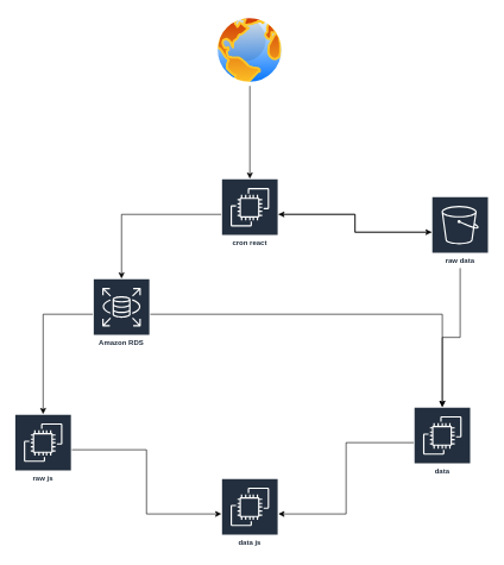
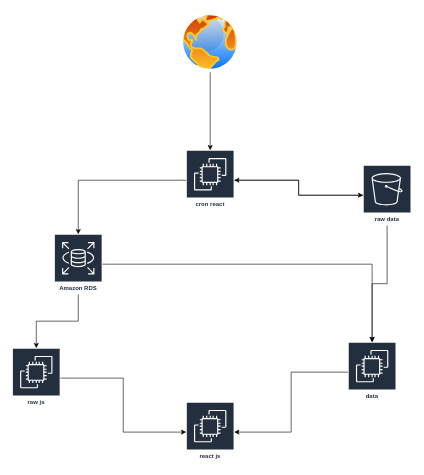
  <mxCell id="0" />
  <mxCell id="1" parent="0" />
  <mxCell id="2" style="edgeStyle=orthogonalEdgeStyle;rounded=0;orthogonalLoop=1;jettySize=auto;html=1;" edge="1" parent="1" source="4" target="7"><mxGeometry relative="1" as="geometry" /></mxCell>
  <mxCell id="3" value="" style="edgeStyle=orthogonalEdgeStyle;rounded=0;orthogonalLoop=1;jettySize=auto;html=1;" edge="1" parent="1" source="4" target="10"><mxGeometry relative="1" as="geometry" /></mxCell>
  <mxCell id="4" value="cron react" style="sketch=0;outlineConnect=0;fontColor=#232F3E;gradientColor=none;strokeColor=#ffffff;fillColor=#232F3E;dashed=0;verticalLabelPosition=middle;verticalAlign=bottom;align=center;html=1;whiteSpace=wrap;fontSize=10;fontStyle=1;spacing=3;shape=mxgraph.aws4.productIcon;prIcon=mxgraph.aws4.ec2;" vertex="1" parent="1"><mxGeometry x="310" y="250" width="80" height="100" as="geometry" /></mxCell>
  <mxCell id="5" style="edgeStyle=orthogonalEdgeStyle;rounded=0;orthogonalLoop=1;jettySize=auto;html=1;" edge="1" parent="1" source="7" target="4"><mxGeometry relative="1" as="geometry" /></mxCell>
  <mxCell id="6" style="edgeStyle=orthogonalEdgeStyle;rounded=0;orthogonalLoop=1;jettySize=auto;html=1;" edge="1" parent="1" source="7" target="17"><mxGeometry relative="1" as="geometry" /></mxCell>
  <mxCell id="7" value="raw data" style="sketch=0;outlineConnect=0;fontColor=#232F3E;gradientColor=none;strokeColor=#ffffff;fillColor=#232F3E;dashed=0;verticalLabelPosition=middle;verticalAlign=bottom;align=center;html=1;whiteSpace=wrap;fontSize=10;fontStyle=1;spacing=3;shape=mxgraph.aws4.productIcon;prIcon=mxgraph.aws4.s3;" vertex="1" parent="1"><mxGeometry x="605" y="275" width="80" height="100" as="geometry" /></mxCell>
  <mxCell id="8" style="edgeStyle=orthogonalEdgeStyle;rounded=0;orthogonalLoop=1;jettySize=auto;html=1;" edge="1" parent="1" source="10" target="14"><mxGeometry relative="1" as="geometry" /></mxCell>
  <mxCell id="9" style="edgeStyle=orthogonalEdgeStyle;rounded=0;orthogonalLoop=1;jettySize=auto;html=1;" edge="1" parent="1" source="10" target="17"><mxGeometry relative="1" as="geometry" /></mxCell>
- <mxCell id="10" value="Amazon RDS" style="sketch=0;outlineConnect=0;fontColor=#232F3E;gradientColor=none;strokeColor=#ffffff;fillColor=#232F3E;dashed=0;verticalLabelPosition=middle;verticalAlign=bottom;align=center;html=1;whiteSpace=wrap;fontSize=10;fontStyle=1;spacing=3;shape=mxgraph.aws4.productIcon;prIcon=mxgraph.aws4.rds;" vertex="1" parent="1"><mxGeometry x="130" y="390" width="80" height="100" as="geometry" /></mxCell>
+ <mxCell id="10" value="Amazon RDS" style="sketch=0;outlineConnect=0;fontColor=#232F3E;gradientColor=none;strokeColor=#ffffff;fillColor=#232F3E;dashed=0;verticalLabelPosition=middle;verticalAlign=bottom;align=center;html=1;whiteSpace=wrap;fontSize=10;fontStyle=1;spacing=3;shape=mxgraph.aws4.productIcon;prIcon=mxgraph.aws4.rds;" vertex="1" parent="1"><mxGeometry x="90" y="390" width="80" height="100" as="geometry" /></mxCell>
  <mxCell id="11" style="edgeStyle=orthogonalEdgeStyle;rounded=0;orthogonalLoop=1;jettySize=auto;html=1;" edge="1" parent="1" source="12" target="4"><mxGeometry relative="1" as="geometry" /></mxCell>
  <mxCell id="12" value="" style="image;aspect=fixed;perimeter=ellipsePerimeter;html=1;align=center;shadow=0;dashed=0;spacingTop=3;image=img/lib/active_directory/internet_globe.svg;" vertex="1" parent="1"><mxGeometry x="300" y="20" width="100" height="100" as="geometry" /></mxCell>
  <mxCell id="13" style="edgeStyle=orthogonalEdgeStyle;rounded=0;orthogonalLoop=1;jettySize=auto;html=1;" edge="1" parent="1" source="14" target="15"><mxGeometry relative="1" as="geometry" /></mxCell>
  <mxCell id="14" value="raw js" style="sketch=0;outlineConnect=0;fontColor=#232F3E;gradientColor=none;strokeColor=#ffffff;fillColor=#232F3E;dashed=0;verticalLabelPosition=middle;verticalAlign=bottom;align=center;html=1;whiteSpace=wrap;fontSize=10;fontStyle=1;spacing=3;shape=mxgraph.aws4.productIcon;prIcon=mxgraph.aws4.ec2;" vertex="1" parent="1"><mxGeometry x="20" y="580" width="80" height="100" as="geometry" /></mxCell>
- <mxCell id="15" value="data js" style="sketch=0;outlineConnect=0;fontColor=#232F3E;gradientColor=none;strokeColor=#ffffff;fillColor=#232F3E;dashed=0;verticalLabelPosition=middle;verticalAlign=bottom;align=center;html=1;whiteSpace=wrap;fontSize=10;fontStyle=1;spacing=3;shape=mxgraph.aws4.productIcon;prIcon=mxgraph.aws4.ec2;" vertex="1" parent="1"><mxGeometry x="310" y="670" width="80" height="100" as="geometry" /></mxCell>
+ <mxCell id="15" value="react js" style="sketch=0;outlineConnect=0;fontColor=#232F3E;gradientColor=none;strokeColor=#ffffff;fillColor=#232F3E;dashed=0;verticalLabelPosition=middle;verticalAlign=bottom;align=center;html=1;whiteSpace=wrap;fontSize=10;fontStyle=1;spacing=3;shape=mxgraph.aws4.productIcon;prIcon=mxgraph.aws4.ec2;" vertex="1" parent="1"><mxGeometry x="310" y="670" width="80" height="100" as="geometry" /></mxCell>
  <mxCell id="16" style="edgeStyle=orthogonalEdgeStyle;rounded=0;orthogonalLoop=1;jettySize=auto;html=1;" edge="1" parent="1" source="17" target="15"><mxGeometry relative="1" as="geometry" /></mxCell>
  <mxCell id="17" value="data" style="sketch=0;outlineConnect=0;fontColor=#232F3E;gradientColor=none;strokeColor=#ffffff;fillColor=#232F3E;dashed=0;verticalLabelPosition=middle;verticalAlign=bottom;align=center;html=1;whiteSpace=wrap;fontSize=10;fontStyle=1;spacing=3;shape=mxgraph.aws4.productIcon;prIcon=mxgraph.aws4.ec2;" vertex="1" parent="1"><mxGeometry x="580" y="570" width="80" height="100" as="geometry" /></mxCell>
